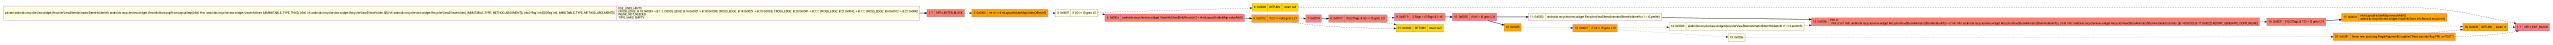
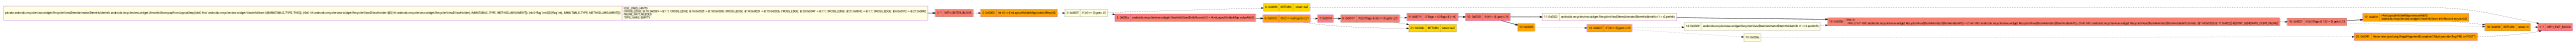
  digraph {
    fontname=Roboto
    rankdir=LR
    node [color=purple fillcolor=salmon fontname=Roboto shape=record style=filled]
    edge [fontname=Roboto style=dashed]
    n1 [color=gray40 label="{0\:\ ?|MTH_ENTER_BLOCK\l}"]
    n2 [fillcolor=orange label="{2\:\ 0x0000|int r0 = r4.mLayoutHolderMap.indexOfKey(r5)\l}"]
    n3 [color=gray40 fillcolor=lightyellow label="{3\:\ 0x0007|if (r0 \>= 0) goto L5\l}"]
    n4 [color=gray40 fillcolor=gold label="{4\:\ 0x0009|RETURN\l|return null\l}"]
    n5 [label="{5\:\ 0x000a|androidx.recyclerview.widget.ViewInfoStore$InfoRecord r2 = r4.mLayoutHolderMap.valueAt(r0)\l}"]
    n6 [label="{1\:\ ?|MTH_EXIT_BLOCK\l}"]
    n7 [fillcolor=orange label="{6\:\ 0x0012|if (r2 == null) goto L21\l}"]
    n8 [label="{7\:\ 0x0014}"]
    n9 [color=gray40 fillcolor=gold label="{21\:\ 0x0042|RETURN\l|return null\l}"]
    n10 [color=gray40 label="{8\:\ 0x0017|if ((r2.flags & r6) == 0) goto L21\l}"]
    n11 [label="{9\:\ 0x0019|r2.flags = r2.flags & (~r6)\l}"]
    n12 [label="{10\:\ 0x0020|if (r6 != 4) goto L16\l}"]
    n13 [fillcolor=lightyellow label="{11\:\ 0x0022|androidx.recyclerview.widget.RecyclerView$ItemAnimator$ItemHolderInfo r1 = r2.preInfo\l}"]
    n14 [color=gray40 fillcolor=orange label="{12\:\ 0x0025}"]
    n15 [color=gray40 label="{15\:\ 0x002b|PHI: r1 \l  PHI: (r1v7 'info' androidx.recyclerview.widget.RecyclerView$ItemAnimator$ItemHolderInfo) = (r1v6 'info' androidx.recyclerview.widget.RecyclerView$ItemAnimator$ItemHolderInfo), (r1v8 'info' androidx.recyclerview.widget.RecyclerView$ItemAnimator$ItemHolderInfo) binds: [B:14:0x0029, B:11:0x0022] A[DONT_GENERATE, DONT_INLINE]\l}"]
    n16 [fillcolor=orange label="{13\:\ 0x0027|if (r6 != 8) goto L19\l}"]
    n17 [color=gray40 label="{16\:\ 0x002f|if ((r2.flags & 12) != 0) goto L15\l}"]
    n18 [fillcolor=orange label="{17\:\ 0x0031|r4.mLayoutHolderMap.removeAt(r0)\landroidx.recyclerview.widget.ViewInfoStore.InfoRecord.recycle(r2)\l}"]
    n19 [color=gray40 fillcolor=orange label="{18\:\ 0x0039|RETURN\l|return r1\l}"]
    n20 [color=gray40 fillcolor=lightyellow label="{14\:\ 0x0029|androidx.recyclerview.widget.RecyclerView$ItemAnimator$ItemHolderInfo r1 = r2.postInfo\l}"]
    n21 [color=gray40 fillcolor=lightyellow label="{19\:\ 0x003a}"]
    n22 [fillcolor=orange label="{20\:\ 0x0041|throw new java.lang.IllegalArgumentException(\"Must provide flag PRE or POST\")\l}"]
    n23 [fillcolor=lightyellow label="{private androidx.recyclerview.widget.RecyclerView$ItemAnimator$ItemHolderInfo androidx.recyclerview.widget.ViewInfoStore.popFromLayoutStep((r4v0 'this' androidx.recyclerview.widget.ViewInfoStore A[IMMUTABLE_TYPE, THIS]), (r5v0 'vh' androidx.recyclerview.widget.RecyclerView$ViewHolder A[D('vh' androidx.recyclerview.widget.RecyclerView$ViewHolder), IMMUTABLE_TYPE, METHOD_ARGUMENT]), (r6v0 'flag' int A[D('flag' int), IMMUTABLE_TYPE, METHOD_ARGUMENT]))  | USE_LINES_HINTS\lCROSS_EDGE: B:18:0x0039 \-\> B:1:?, CROSS_EDGE: B:16:0x002f \-\> B:18:0x0039, CROSS_EDGE: B:14:0x0029 \-\> B:15:0x002b, CROSS_EDGE: B:20:0x0041 \-\> B:1:?, CROSS_EDGE: B:21:0x0042 \-\> B:1:?, CROSS_EDGE: B:6:0x0012 \-\> B:21:0x0042\lINLINE_NOT_NEEDED\lTYPE_VARS: EMPTY\l}"]
    n1 -> n2
    n2 -> n3 [style=dotted]
    n3 -> n4
    n3 -> n5 [style=dotted]
    n4 -> n6
    n5 -> n7 [style=bold]
    n7 -> n8
    n7 -> n9
    n8 -> n10 [style=bold]
    n10 -> n9
    n10 -> n11
    n11 -> n12 [style=bold]
    n12 -> n13 [style=bold]
    n12 -> n14 [style=bold]
    n13 -> n15 [style=bold]
    n14 -> n16 [style=dotted]
    n15 -> n17
    n16 -> n20 [style=dotted]
    n16 -> n21 [style=dotted]
    n17 -> n18 [style=bold]
    n17 -> n19 [style=dotted]
-   n22 -> n19
+   n18 -> n19
    n19 -> n6 [style=dotted]
    n20 -> n15
    n21 -> n22 [style=dotted]
    n22 -> n6
    n23 -> n1 [style=bold]
  }
